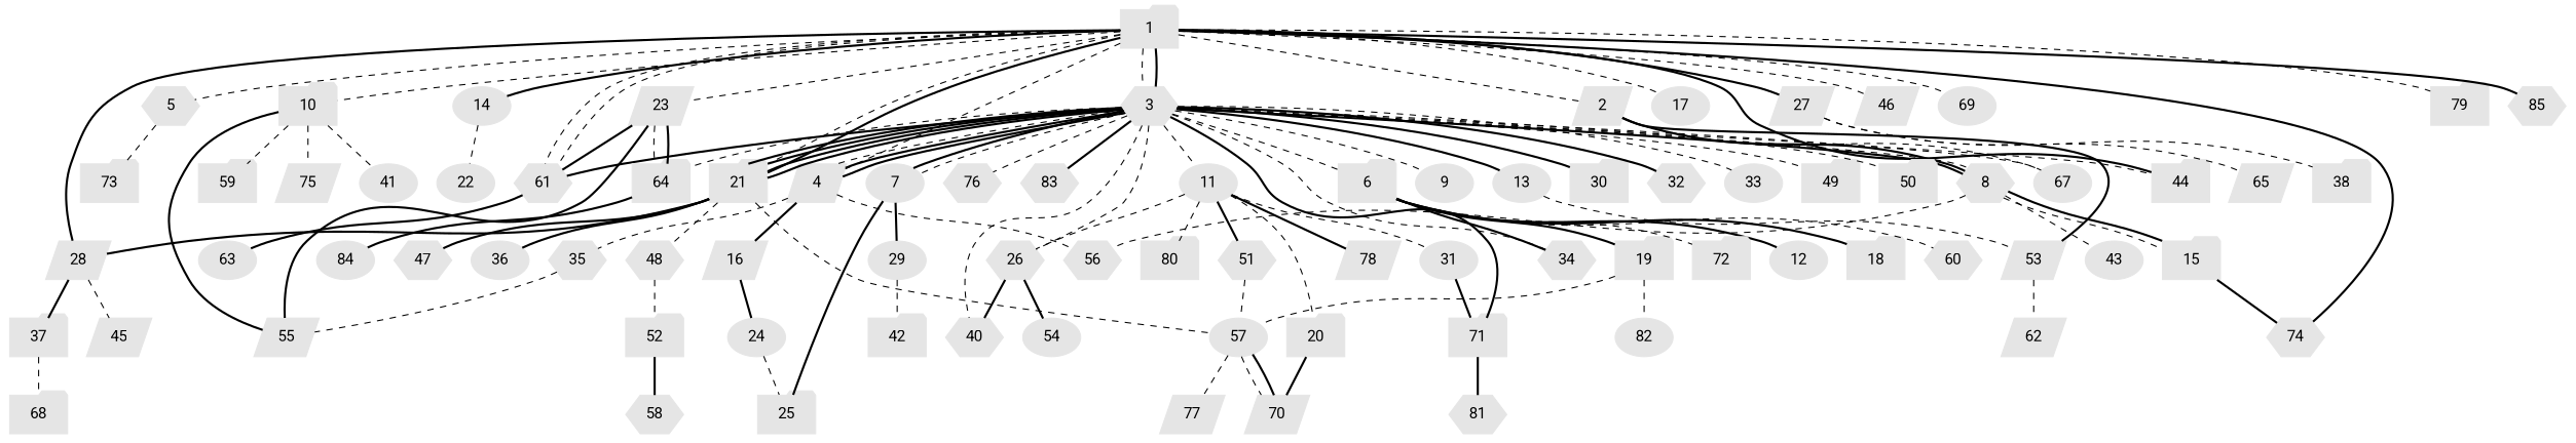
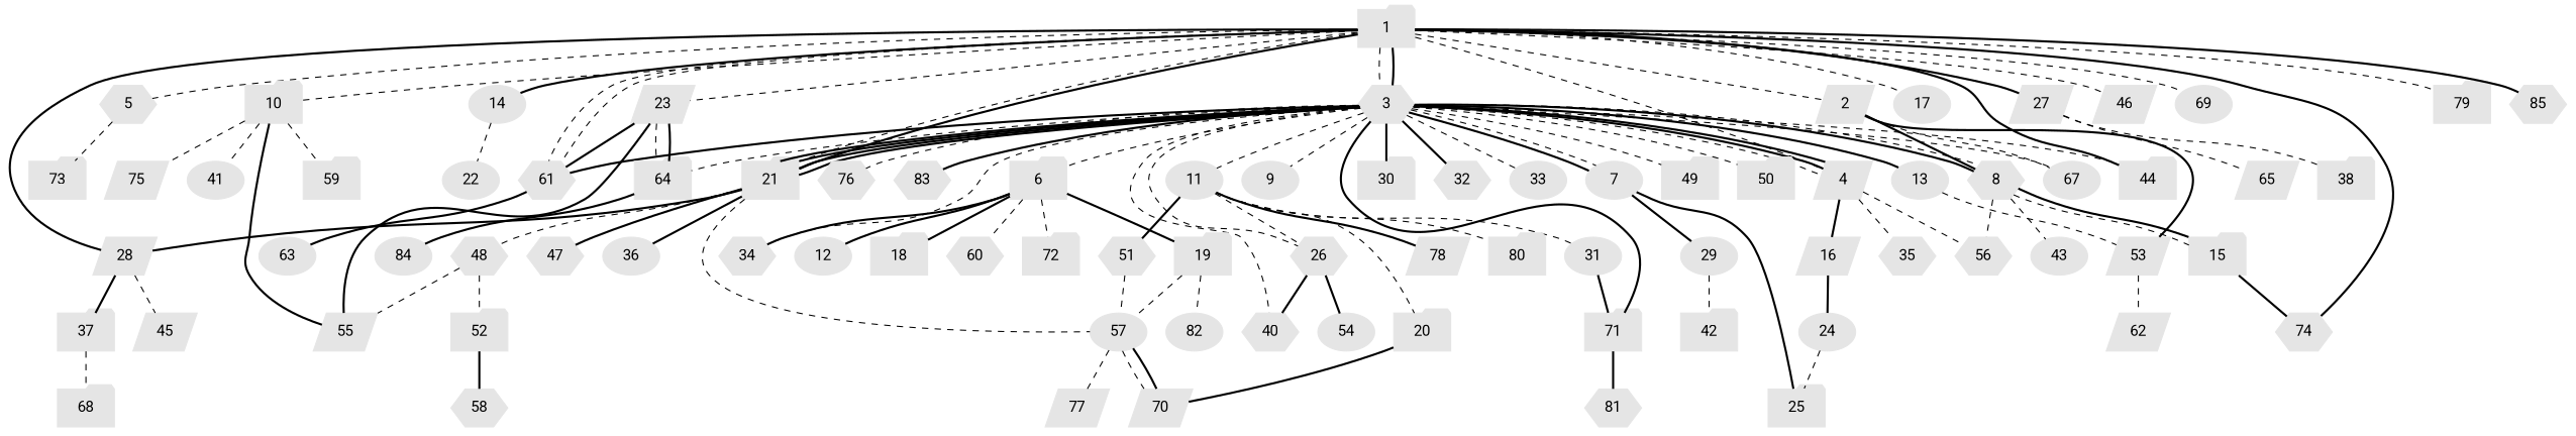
  graph {
    fontname=Roboto
    node [color=gray90 fontname=Roboto shape=folder style=filled]
    edge [fontname=Roboto style=dashed]
    2 [shape=parallelogram]
    1
    3 [shape=hexagon]
    4 [shape=parallelogram]
    5 [shape=hexagon]
    10
    14 [shape=ellipse]
    17 [shape=ellipse]
    21
    23 [shape=parallelogram]
    27 [shape=parallelogram]
    28 [shape=parallelogram]
    44
    46 [shape=parallelogram]
    61 [shape=hexagon]
    69 [shape=ellipse]
    74 [shape=hexagon]
    79
    85 [shape=hexagon]
    8 [shape=hexagon]
    53 [shape=parallelogram]
    67 [shape=ellipse]
    6
    7 [shape=ellipse]
    9 [shape=ellipse]
    11 [shape=ellipse]
    13 [shape=ellipse]
    26 [shape=hexagon]
    30
    32 [shape=hexagon]
    33 [shape=ellipse]
    34 [shape=hexagon]
    40 [shape=hexagon]
    49
    50
    64
    71
    76 [shape=hexagon]
    83 [shape=hexagon]
    16 [shape=parallelogram]
    35 [shape=hexagon]
    56 [shape=hexagon]
    73
    41 [shape=ellipse]
    55 [shape=parallelogram]
    59
    75 [shape=parallelogram]
    22 [shape=ellipse]
    57 [shape=ellipse]
    36 [shape=ellipse]
    47 [shape=hexagon]
    48 [shape=hexagon]
    38
    65 [shape=parallelogram]
    37
    45 [shape=parallelogram]
    63 [shape=ellipse]
    15
    43 [shape=ellipse]
    62 [shape=parallelogram]
    12 [shape=ellipse]
    18
    19
    60 [shape=hexagon]
    72
    25
    29 [shape=ellipse]
    20
    31 [shape=ellipse]
    51 [shape=hexagon]
    78 [shape=parallelogram]
    80
    54 [shape=ellipse]
    84 [shape=ellipse]
    81 [shape=hexagon]
    24 [shape=ellipse]
    82 [shape=ellipse]
    42
    70 [shape=parallelogram]
    77 [shape=parallelogram]
    52
    68
    58 [shape=hexagon]
    2 -- 8 [style=bold]
    2 -- 53 [style=bold]
    2 -- 67
    1 -- 2
    1 -- 3
    1 -- 3 [style=bold]
    1 -- 4
    1 -- 5
    1 -- 10
    1 -- 14 [style=bold]
    1 -- 17
    1 -- 21
    1 -- 21 [style=bold]
    1 -- 23
    1 -- 27 [style=bold]
    1 -- 28 [style=bold]
    1 -- 44 [style=bold]
    1 -- 46
    1 -- 61
    1 -- 61
    1 -- 69
    1 -- 74 [style=bold]
    1 -- 79
    1 -- 85 [style=bold]
    3 -- 4
    3 -- 4 [style=bold]
    3 -- 4 [style=bold]
    3 -- 21 [style=bold]
    3 -- 21 [style=bold]
    3 -- 21 [style=bold]
    3 -- 21 [style=bold]
    3 -- 44
    3 -- 61 [style=bold]
    3 -- 8 [style=bold]
    3 -- 8
    3 -- 67
    3 -- 6
    3 -- 7 [style=bold]
    3 -- 7
    3 -- 9
    3 -- 11
    3 -- 13 [style=bold]
    3 -- 26
    3 -- 30 [style=bold]
    3 -- 32 [style=bold]
    3 -- 33
    3 -- 34
    3 -- 40
    3 -- 49
    3 -- 50
    3 -- 64
    3 -- 71 [style=bold]
    3 -- 76
    3 -- 83 [style=bold]
    4 -- 16 [style=bold]
    4 -- 35
    4 -- 56
    5 -- 73
    10 -- 41
    10 -- 55 [style=bold]
    10 -- 59
    10 -- 75
    14 -- 22
    21 -- 28 [style=bold]
    21 -- 57
    21 -- 36 [style=bold]
    21 -- 47 [style=bold]
    21 -- 48
    23 -- 61 [style=bold]
    23 -- 64
    23 -- 64 [style=bold]
    23 -- 55 [style=bold]
    27 -- 38
    27 -- 65
    28 -- 37 [style=bold]
    28 -- 45
    61 -- 63 [style=bold]
    8 -- 56
    8 -- 15
    8 -- 15 [style=bold]
    8 -- 43
    53 -- 62
    6 -- 34 [style=bold]
    6 -- 12 [style=bold]
    6 -- 18 [style=bold]
    6 -- 19 [style=bold]
    6 -- 60
    6 -- 72
    7 -- 25 [style=bold]
    7 -- 29 [style=bold]
    11 -- 26
    11 -- 20
    11 -- 31
    11 -- 51 [style=bold]
    11 -- 78 [style=bold]
    11 -- 80
    13 -- 53
    26 -- 40 [style=bold]
    26 -- 54 [style=bold]
    64 -- 84 [style=bold]
    71 -- 81 [style=bold]
    16 -- 24 [style=bold]
-   35 -- 55
+   48 -- 55
    57 -- 70
    57 -- 70 [style=bold]
    57 -- 77
    48 -- 52
    37 -- 68
    15 -- 74 [style=bold]
    19 -- 57
    19 -- 82
    29 -- 42
    20 -- 70 [style=bold]
    31 -- 71 [style=bold]
    51 -- 57
    24 -- 25
    52 -- 58 [style=bold]
  }
